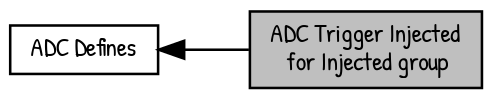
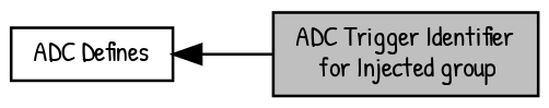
  digraph {
    rankdir=LR
    fontname="Patrick Hand"
    node [color=black fontname="Patrick Hand" fontsize=10 shape=record style=filled]
-   n1 [fillcolor=grey75 fontcolor=black height=0.2 label="ADC Trigger Injected\l for Injected group" width=0.4]
+   n1 [fillcolor=grey75 fontcolor=black height=0.2 label="ADC Trigger Identifier\l for Injected group" width=0.4]
    n2 [fillcolor=white height=0.2 label="ADC Defines" width=0.4]
    n2 -> n1 [dir=back fontname="Patrick Hand" fontsize=10 labelfontname=Helvetica labelfontsize=10 shape=plaintext style=solid]
  }
